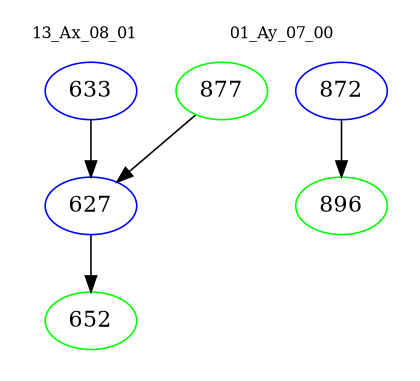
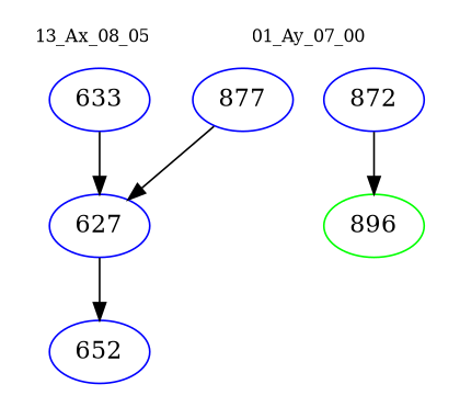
  digraph {
    node [color=blue]
    edge [color=black]
    n1 [label=633]
    n2 [label=627]
-   n3 [color=green label=652]
-   n4 [color=green label=877]
+   n3 [label=652]
+   n4 [label=877]
    n5 [label=872]
    n6 [color=green label=896]
    subgraph cluster_1 {
      color=white
      fontsize=10
-     label="13_Ax_08_01"
+     label="13_Ax_08_05"
      n1
      n2
      n3
    }
    subgraph cluster_2 {
      color=white
      fontsize=10
      label="01_Ay_07_00"
      n4
      n5
      n6
    }
    n1 -> n2
    n2 -> n3
    n4 -> n2
    n5 -> n6
  }
